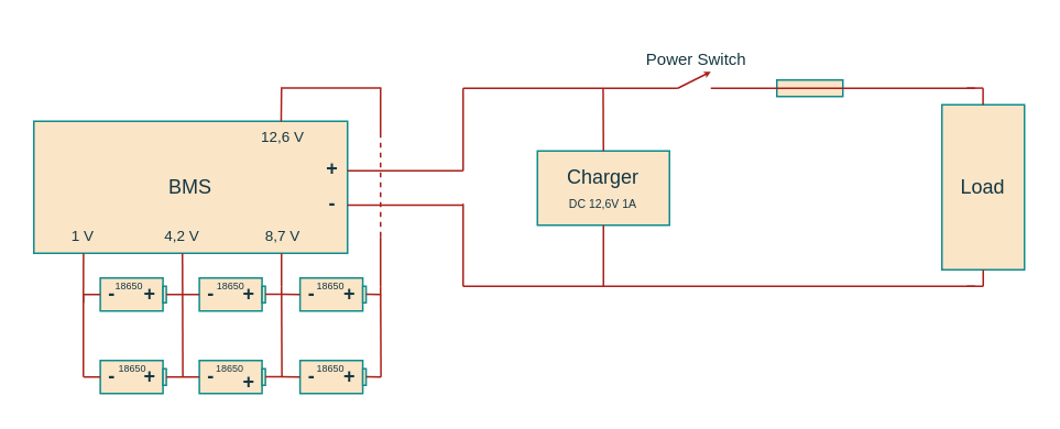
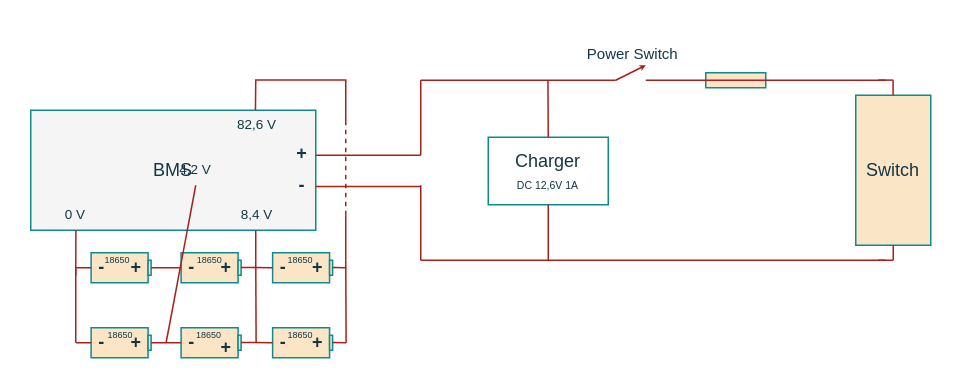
  <mxCell id="0" />
  <mxCell id="1" parent="0" />
  <mxCell id="2" value="" style="rounded=0;whiteSpace=wrap;html=1;fontSize=3;fillColor=#FAE5C7;strokeColor=#0F8B8D;fontColor=#143642;" parent="1" vertex="1"><mxGeometry x="470" y="48" width="40" height="10" as="geometry" /></mxCell>
- <mxCell id="3" value="BMS" style="rounded=0;whiteSpace=wrap;html=1;fillColor=#FAE5C7;strokeColor=#0F8B8D;fontColor=#143642;" parent="1" vertex="1"><mxGeometry x="20" y="73" width="190" height="80" as="geometry" /></mxCell>
- <mxCell id="4" value="1 V" style="text;html=1;strokeColor=none;fillColor=none;align=center;verticalAlign=middle;whiteSpace=wrap;rounded=0;fontSize=9;fontColor=#143642;" parent="1" vertex="1"><mxGeometry x="40" y="133" width="20" height="20" as="geometry" /></mxCell>
- <mxCell id="5" value="12,6 V" style="text;html=1;strokeColor=none;fillColor=none;align=center;verticalAlign=middle;whiteSpace=wrap;rounded=0;fontSize=9;fontColor=#143642;" parent="1" vertex="1"><mxGeometry x="156" y="73" width="30" height="20" as="geometry" /></mxCell>
- <mxCell id="6" value="4,2 V" style="text;html=1;strokeColor=none;fillColor=none;align=center;verticalAlign=middle;whiteSpace=wrap;rounded=0;fontSize=9;fontColor=#143642;" parent="1" vertex="1"><mxGeometry x="95" y="133" width="30" height="20" as="geometry" /></mxCell>
- <mxCell id="7" value="8,7 V" style="text;html=1;strokeColor=none;fillColor=none;align=center;verticalAlign=middle;whiteSpace=wrap;rounded=0;fontSize=9;fontColor=#143642;" parent="1" vertex="1"><mxGeometry x="156" y="133" width="30" height="20" as="geometry" /></mxCell>
+ <mxCell id="3" value="BMS" style="rounded=0;whiteSpace=wrap;html=1;fillColor=#f5f5f5;strokeColor=#0F8B8D;fontColor=#143642;" parent="1" vertex="1"><mxGeometry x="20" y="73" width="190" height="80" as="geometry" /></mxCell>
+ <mxCell id="4" value="0 V" style="text;html=1;strokeColor=none;fillColor=none;align=center;verticalAlign=middle;whiteSpace=wrap;rounded=0;fontSize=9;fontColor=#143642;" parent="1" vertex="1"><mxGeometry x="40" y="133" width="20" height="20" as="geometry" /></mxCell>
+ <mxCell id="5" value="82,6 V" style="text;html=1;strokeColor=none;fillColor=none;align=center;verticalAlign=middle;whiteSpace=wrap;rounded=0;fontSize=9;fontColor=#143642;" parent="1" vertex="1"><mxGeometry x="156" y="73" width="30" height="20" as="geometry" /></mxCell>
+ <mxCell id="6" value="4,2 V" style="text;html=1;strokeColor=none;fillColor=none;align=center;verticalAlign=middle;whiteSpace=wrap;rounded=0;fontSize=9;fontColor=#143642;" parent="1" vertex="1"><mxGeometry x="115" y="103" width="30" height="20" as="geometry" /></mxCell>
+ <mxCell id="7" value="8,4 V" style="text;html=1;strokeColor=none;fillColor=none;align=center;verticalAlign=middle;whiteSpace=wrap;rounded=0;fontSize=9;fontColor=#143642;" parent="1" vertex="1"><mxGeometry x="156" y="133" width="30" height="20" as="geometry" /></mxCell>
  <mxCell id="8" value="-" style="text;html=1;strokeColor=none;fillColor=none;align=center;verticalAlign=middle;whiteSpace=wrap;rounded=0;fontSize=12;fontStyle=1;fontColor=#143642;" parent="1" vertex="1"><mxGeometry x="196" y="118" width="10" height="10" as="geometry" /></mxCell>
  <mxCell id="9" value="+" style="text;html=1;strokeColor=none;fillColor=none;align=center;verticalAlign=middle;whiteSpace=wrap;rounded=0;fontSize=12;fontStyle=1;fontColor=#143642;" parent="1" vertex="1"><mxGeometry x="186" y="92" width="30" height="20" as="geometry" /></mxCell>
  <mxCell id="10" value="" style="endArrow=none;html=1;fontSize=12;exitX=0.5;exitY=0;exitDx=0;exitDy=0;labelBackgroundColor=#DAD2D8;strokeColor=#A8201A;fontColor=#143642;" parent="1" edge="1"><mxGeometry width="50" height="50" relative="1" as="geometry"><mxPoint x="169.8" y="73" as="sourcePoint" /><mxPoint x="170" y="53" as="targetPoint" /></mxGeometry></mxCell>
  <mxCell id="11" value="" style="endArrow=none;html=1;fontSize=12;labelBackgroundColor=#DAD2D8;strokeColor=#A8201A;fontColor=#143642;" parent="1" edge="1"><mxGeometry width="50" height="50" relative="1" as="geometry"><mxPoint x="170" y="173" as="sourcePoint" /><mxPoint x="170" y="153" as="targetPoint" /></mxGeometry></mxCell>
  <mxCell id="12" value="" style="endArrow=none;html=1;fontSize=12;labelBackgroundColor=#DAD2D8;strokeColor=#A8201A;fontColor=#143642;" parent="1" edge="1"><mxGeometry width="50" height="50" relative="1" as="geometry"><mxPoint x="169.5" y="52.76" as="sourcePoint" /><mxPoint x="230.5" y="52.76" as="targetPoint" /></mxGeometry></mxCell>
- <mxCell id="13" value="Charger&lt;br style=&quot;font-size: 12px&quot;&gt;&lt;font style=&quot;font-size: 7px&quot;&gt;DC 12,6V 1A&lt;/font&gt;" style="rounded=0;whiteSpace=wrap;html=1;fontSize=12;fillColor=#FAE5C7;strokeColor=#0F8B8D;fontColor=#143642;" parent="1" vertex="1"><mxGeometry x="325" y="91" width="80" height="45" as="geometry" /></mxCell>
+ <mxCell id="13" value="Charger&lt;br style=&quot;font-size: 12px&quot;&gt;&lt;font style=&quot;font-size: 7px&quot;&gt;DC 12,6V 1A&lt;/font&gt;" style="rounded=0;whiteSpace=wrap;html=1;fontSize=12;fillColor=#ffffff;strokeColor=#0F8B8D;fontColor=#143642;" parent="1" vertex="1"><mxGeometry x="325" y="91" width="80" height="45" as="geometry" /></mxCell>
  <mxCell id="14" value="" style="endArrow=none;html=1;fontSize=12;exitX=1;exitY=0.25;exitDx=0;exitDy=0;labelBackgroundColor=#DAD2D8;strokeColor=#A8201A;fontColor=#143642;" parent="1" edge="1"><mxGeometry width="50" height="50" relative="1" as="geometry"><mxPoint x="210" y="103" as="sourcePoint" /><mxPoint x="280" y="103" as="targetPoint" /></mxGeometry></mxCell>
  <mxCell id="15" value="" style="endArrow=none;html=1;fontSize=12;exitX=1;exitY=0.25;exitDx=0;exitDy=0;labelBackgroundColor=#DAD2D8;strokeColor=#A8201A;fontColor=#143642;" parent="1" edge="1"><mxGeometry width="50" height="50" relative="1" as="geometry"><mxPoint x="280" y="53" as="sourcePoint" /><mxPoint x="410" y="53" as="targetPoint" /></mxGeometry></mxCell>
  <mxCell id="16" value="" style="endArrow=none;html=1;fontSize=12;exitX=1;exitY=0.25;exitDx=0;exitDy=0;labelBackgroundColor=#DAD2D8;strokeColor=#A8201A;fontColor=#143642;" parent="1" edge="1"><mxGeometry width="50" height="50" relative="1" as="geometry"><mxPoint x="280" y="173" as="sourcePoint" /><mxPoint x="590" y="173" as="targetPoint" /></mxGeometry></mxCell>
  <mxCell id="17" value="" style="endArrow=none;html=1;fontSize=12;labelBackgroundColor=#DAD2D8;strokeColor=#A8201A;fontColor=#143642;" parent="1" edge="1"><mxGeometry width="50" height="50" relative="1" as="geometry"><mxPoint x="280" y="103" as="sourcePoint" /><mxPoint x="280" y="53" as="targetPoint" /></mxGeometry></mxCell>
  <mxCell id="18" value="" style="endArrow=none;html=1;fontSize=6;labelBackgroundColor=#DAD2D8;strokeColor=#A8201A;fontColor=#143642;" parent="1" edge="1"><mxGeometry width="50" height="50" relative="1" as="geometry"><mxPoint x="280" y="173" as="sourcePoint" /><mxPoint x="280" y="123" as="targetPoint" /></mxGeometry></mxCell>
  <mxCell id="19" value="" style="endArrow=none;html=1;fontSize=12;exitX=1;exitY=0.25;exitDx=0;exitDy=0;labelBackgroundColor=#DAD2D8;strokeColor=#A8201A;fontColor=#143642;" parent="1" edge="1"><mxGeometry width="50" height="50" relative="1" as="geometry"><mxPoint x="210" y="123.88" as="sourcePoint" /><mxPoint x="280" y="123.88" as="targetPoint" /></mxGeometry></mxCell>
  <mxCell id="20" value="" style="endArrow=none;dashed=1;html=1;fontSize=6;labelBackgroundColor=#DAD2D8;strokeColor=#A8201A;fontColor=#143642;" parent="1" edge="1"><mxGeometry width="50" height="50" relative="1" as="geometry"><mxPoint x="230" y="143" as="sourcePoint" /><mxPoint x="230" y="83" as="targetPoint" /></mxGeometry></mxCell>
  <mxCell id="21" value="" style="endArrow=none;html=1;fontSize=12;labelBackgroundColor=#DAD2D8;strokeColor=#A8201A;fontColor=#143642;" parent="1" edge="1"><mxGeometry width="50" height="50" relative="1" as="geometry"><mxPoint x="230" y="83" as="sourcePoint" /><mxPoint x="230" y="53" as="targetPoint" /></mxGeometry></mxCell>
  <mxCell id="22" value="" style="endArrow=none;html=1;fontSize=12;labelBackgroundColor=#DAD2D8;strokeColor=#A8201A;fontColor=#143642;" parent="1" edge="1"><mxGeometry width="50" height="50" relative="1" as="geometry"><mxPoint x="230" y="173" as="sourcePoint" /><mxPoint x="230" y="143" as="targetPoint" /></mxGeometry></mxCell>
  <mxCell id="23" value="" style="endArrow=none;html=1;fontSize=12;exitX=0.5;exitY=0;exitDx=0;exitDy=0;labelBackgroundColor=#DAD2D8;strokeColor=#A8201A;fontColor=#143642;" parent="1" source="13" edge="1"><mxGeometry width="50" height="50" relative="1" as="geometry"><mxPoint x="364.8" y="93" as="sourcePoint" /><mxPoint x="364.8" y="53" as="targetPoint" /></mxGeometry></mxCell>
  <mxCell id="24" value="" style="endArrow=none;html=1;fontSize=12;exitX=0.5;exitY=0;exitDx=0;exitDy=0;entryX=0.5;entryY=1;entryDx=0;entryDy=0;labelBackgroundColor=#DAD2D8;strokeColor=#A8201A;fontColor=#143642;" parent="1" target="13" edge="1"><mxGeometry width="50" height="50" relative="1" as="geometry"><mxPoint x="365" y="173" as="sourcePoint" /><mxPoint x="364.8" y="128" as="targetPoint" /></mxGeometry></mxCell>
  <mxCell id="25" value="" style="endArrow=none;html=1;fontSize=12;labelBackgroundColor=#DAD2D8;strokeColor=#A8201A;fontColor=#143642;" parent="1" edge="1"><mxGeometry width="50" height="50" relative="1" as="geometry"><mxPoint x="430" y="53" as="sourcePoint" /><mxPoint x="590" y="53" as="targetPoint" /></mxGeometry></mxCell>
  <mxCell id="26" value="" style="endArrow=classic;html=1;fontSize=3;strokeWidth=1;endSize=1;labelBackgroundColor=#DAD2D8;strokeColor=#A8201A;fontColor=#143642;" parent="1" edge="1"><mxGeometry width="50" height="50" relative="1" as="geometry"><mxPoint x="410" y="53" as="sourcePoint" /><mxPoint x="430" y="43" as="targetPoint" /><Array as="points"><mxPoint x="430" y="43" /></Array></mxGeometry></mxCell>
- <mxCell id="27" value="Load" style="rounded=0;whiteSpace=wrap;html=1;fillColor=#FAE5C7;strokeColor=#0F8B8D;fontColor=#143642;" parent="1" vertex="1"><mxGeometry x="570" y="63" width="50" height="100" as="geometry" /></mxCell>
+ <mxCell id="27" value="Switch" style="rounded=0;whiteSpace=wrap;html=1;fillColor=#FAE5C7;strokeColor=#0F8B8D;fontColor=#143642;" parent="1" vertex="1"><mxGeometry x="570" y="63" width="50" height="100" as="geometry" /></mxCell>
  <mxCell id="28" value="" style="endArrow=none;html=1;strokeWidth=1;fontSize=3;entryX=0.5;entryY=1;entryDx=0;entryDy=0;labelBackgroundColor=#DAD2D8;strokeColor=#A8201A;fontColor=#143642;" parent="1" target="27" edge="1"><mxGeometry width="50" height="50" relative="1" as="geometry"><mxPoint x="595" y="173" as="sourcePoint" /><mxPoint x="590" y="183" as="targetPoint" /><Array as="points"><mxPoint x="595" y="173" /></Array></mxGeometry></mxCell>
  <mxCell id="29" value="" style="endArrow=none;html=1;strokeWidth=1;fontSize=3;labelBackgroundColor=#DAD2D8;strokeColor=#A8201A;fontColor=#143642;" parent="1" edge="1"><mxGeometry width="50" height="50" relative="1" as="geometry"><mxPoint x="585" y="173" as="sourcePoint" /><mxPoint x="595" y="173" as="targetPoint" /></mxGeometry></mxCell>
  <mxCell id="30" value="" style="endArrow=none;html=1;strokeWidth=1;fontSize=3;entryX=0.5;entryY=1;entryDx=0;entryDy=0;labelBackgroundColor=#DAD2D8;strokeColor=#A8201A;fontColor=#143642;" parent="1" edge="1"><mxGeometry width="50" height="50" relative="1" as="geometry"><mxPoint x="594.9" y="63" as="sourcePoint" /><mxPoint x="594.9" y="53" as="targetPoint" /><Array as="points"><mxPoint x="594.9" y="63" /></Array></mxGeometry></mxCell>
  <mxCell id="31" value="" style="endArrow=none;html=1;strokeWidth=1;fontSize=3;labelBackgroundColor=#DAD2D8;strokeColor=#A8201A;fontColor=#143642;" parent="1" edge="1"><mxGeometry width="50" height="50" relative="1" as="geometry"><mxPoint x="585" y="52.9" as="sourcePoint" /><mxPoint x="595" y="52.9" as="targetPoint" /></mxGeometry></mxCell>
  <mxCell id="32" value="" style="group;fontColor=#143642;" parent="1" vertex="1" connectable="0"><mxGeometry x="60.24" y="218" width="40.0" height="20" as="geometry" /></mxCell>
  <mxCell id="33" value="" style="rounded=0;whiteSpace=wrap;html=1;fontSize=12;fillColor=#FAE5C7;strokeColor=#0F8B8D;fontColor=#143642;" parent="32" vertex="1"><mxGeometry width="37.975" height="20" as="geometry" /></mxCell>
  <mxCell id="34" value="+" style="text;html=1;strokeColor=none;fillColor=none;align=center;verticalAlign=middle;whiteSpace=wrap;rounded=0;fontSize=12;fontStyle=1;fontColor=#143642;" parent="32" vertex="1"><mxGeometry x="22.785" y="5" width="15.19" height="10" as="geometry" /></mxCell>
  <mxCell id="35" value="-" style="text;html=1;strokeColor=none;fillColor=none;align=center;verticalAlign=middle;whiteSpace=wrap;rounded=0;fontSize=12;fontStyle=1;fontColor=#143642;" parent="32" vertex="1"><mxGeometry x="5.063" y="7" width="5.063" height="5" as="geometry" /></mxCell>
  <mxCell id="36" value="" style="rounded=0;whiteSpace=wrap;html=1;fontSize=12;fillColor=#FAE5C7;strokeColor=#0F8B8D;fontColor=#143642;" parent="32" vertex="1"><mxGeometry x="37.975" y="5" width="2.025" height="10" as="geometry" /></mxCell>
  <mxCell id="37" value="18650" style="text;html=1;strokeColor=none;fillColor=none;align=center;verticalAlign=middle;whiteSpace=wrap;rounded=0;fontSize=6;fontColor=#143642;" parent="32" vertex="1"><mxGeometry x="2.842e-14" y="-5" width="40" height="20" as="geometry" /></mxCell>
  <mxCell id="38" value="" style="group;fontColor=#143642;" parent="1" vertex="1" connectable="0"><mxGeometry x="181.24" y="218" width="40" height="20" as="geometry" /></mxCell>
  <mxCell id="39" value="" style="rounded=0;whiteSpace=wrap;html=1;fontSize=12;fillColor=#FAE5C7;strokeColor=#0F8B8D;fontColor=#143642;" parent="38" vertex="1"><mxGeometry width="37.975" height="20" as="geometry" /></mxCell>
  <mxCell id="40" value="+" style="text;html=1;strokeColor=none;fillColor=none;align=center;verticalAlign=middle;whiteSpace=wrap;rounded=0;fontSize=12;fontStyle=1;fontColor=#143642;" parent="38" vertex="1"><mxGeometry x="22.785" y="5" width="15.19" height="10" as="geometry" /></mxCell>
  <mxCell id="41" value="-" style="text;html=1;strokeColor=none;fillColor=none;align=center;verticalAlign=middle;whiteSpace=wrap;rounded=0;fontSize=12;fontStyle=1;fontColor=#143642;" parent="38" vertex="1"><mxGeometry x="5.063" y="7" width="5.063" height="5" as="geometry" /></mxCell>
  <mxCell id="42" value="" style="rounded=0;whiteSpace=wrap;html=1;fontSize=12;fillColor=#FAE5C7;strokeColor=#0F8B8D;fontColor=#143642;" parent="38" vertex="1"><mxGeometry x="37.975" y="5" width="2.025" height="10" as="geometry" /></mxCell>
  <mxCell id="43" value="18650" style="text;html=1;strokeColor=none;fillColor=none;align=center;verticalAlign=middle;whiteSpace=wrap;rounded=0;fontSize=6;fontColor=#143642;" parent="38" vertex="1"><mxGeometry x="-1.01" y="-5" width="40" height="20" as="geometry" /></mxCell>
  <mxCell id="44" value="" style="group;fontColor=#143642;" parent="1" vertex="1" connectable="0"><mxGeometry x="120.24" y="218" width="40" height="20" as="geometry" /></mxCell>
  <mxCell id="45" value="" style="rounded=0;whiteSpace=wrap;html=1;fontSize=12;fillColor=#FAE5C7;strokeColor=#0F8B8D;fontColor=#143642;" parent="44" vertex="1"><mxGeometry width="37.975" height="20" as="geometry" /></mxCell>
  <mxCell id="46" value="+" style="text;html=1;strokeColor=none;fillColor=none;align=center;verticalAlign=middle;whiteSpace=wrap;rounded=0;fontSize=12;fontStyle=1;fontColor=#143642;" parent="44" vertex="1"><mxGeometry x="22.78" y="10" width="15.19" height="5" as="geometry" /></mxCell>
  <mxCell id="47" value="-" style="text;html=1;strokeColor=none;fillColor=none;align=center;verticalAlign=middle;whiteSpace=wrap;rounded=0;fontSize=12;fontStyle=1;fontColor=#143642;" parent="44" vertex="1"><mxGeometry x="5.063" y="7" width="5.063" height="5" as="geometry" /></mxCell>
  <mxCell id="48" value="" style="rounded=0;whiteSpace=wrap;html=1;fontSize=12;fillColor=#FAE5C7;strokeColor=#0F8B8D;fontColor=#143642;" parent="44" vertex="1"><mxGeometry x="37.975" y="5" width="2.025" height="10" as="geometry" /></mxCell>
  <mxCell id="49" value="18650" style="text;html=1;strokeColor=none;fillColor=none;align=center;verticalAlign=middle;whiteSpace=wrap;rounded=0;fontSize=6;fontColor=#143642;" parent="44" vertex="1"><mxGeometry x="-1.01" y="-5" width="40" height="20" as="geometry" /></mxCell>
  <mxCell id="50" value="" style="endArrow=none;html=1;fontSize=12;entryX=0;entryY=0.5;entryDx=0;entryDy=0;labelBackgroundColor=#DAD2D8;strokeColor=#A8201A;fontColor=#143642;" parent="1" target="33" edge="1"><mxGeometry width="50" height="50" relative="1" as="geometry"><mxPoint x="50.24" y="228" as="sourcePoint" /><mxPoint x="150.24" y="238" as="targetPoint" /></mxGeometry></mxCell>
  <mxCell id="51" value="" style="endArrow=none;html=1;fontSize=12;entryX=0;entryY=0.5;entryDx=0;entryDy=0;labelBackgroundColor=#DAD2D8;strokeColor=#A8201A;fontColor=#143642;" parent="1" target="45" edge="1"><mxGeometry width="50" height="50" relative="1" as="geometry"><mxPoint x="100.24" y="228" as="sourcePoint" /><mxPoint x="140.24" y="218" as="targetPoint" /></mxGeometry></mxCell>
  <mxCell id="52" value="" style="endArrow=none;html=1;fontSize=12;entryX=0;entryY=0.5;entryDx=0;entryDy=0;labelBackgroundColor=#DAD2D8;strokeColor=#A8201A;fontColor=#143642;" parent="1" target="39" edge="1"><mxGeometry width="50" height="50" relative="1" as="geometry"><mxPoint x="160.24" y="227.8" as="sourcePoint" /><mxPoint x="180.24" y="227.8" as="targetPoint" /></mxGeometry></mxCell>
  <mxCell id="53" value="" style="endArrow=none;html=1;fontSize=12;labelBackgroundColor=#DAD2D8;strokeColor=#A8201A;fontColor=#143642;" parent="1" edge="1"><mxGeometry width="50" height="50" relative="1" as="geometry"><mxPoint x="221.24" y="227.86" as="sourcePoint" /><mxPoint x="230.24" y="228" as="targetPoint" /></mxGeometry></mxCell>
  <mxCell id="54" value="" style="group;fontColor=#143642;" parent="1" vertex="1" connectable="0"><mxGeometry x="60.24" y="168" width="40" height="20" as="geometry" /></mxCell>
  <mxCell id="55" value="" style="rounded=0;whiteSpace=wrap;html=1;fontSize=12;fillColor=#FAE5C7;strokeColor=#0F8B8D;fontColor=#143642;" parent="54" vertex="1"><mxGeometry width="37.975" height="20" as="geometry" /></mxCell>
  <mxCell id="56" value="+" style="text;html=1;strokeColor=none;fillColor=none;align=center;verticalAlign=middle;whiteSpace=wrap;rounded=0;fontSize=12;fontStyle=1;fontColor=#143642;" parent="54" vertex="1"><mxGeometry x="22.785" y="5" width="15.19" height="10" as="geometry" /></mxCell>
  <mxCell id="57" value="-" style="text;html=1;strokeColor=none;fillColor=none;align=center;verticalAlign=middle;whiteSpace=wrap;rounded=0;fontSize=12;fontStyle=1;fontColor=#143642;" parent="54" vertex="1"><mxGeometry x="5.063" y="7" width="5.063" height="5" as="geometry" /></mxCell>
  <mxCell id="58" value="" style="rounded=0;whiteSpace=wrap;html=1;fontSize=12;fillColor=#FAE5C7;strokeColor=#0F8B8D;fontColor=#143642;" parent="54" vertex="1"><mxGeometry x="37.975" y="5" width="2.025" height="10" as="geometry" /></mxCell>
  <mxCell id="59" value="18650" style="text;html=1;strokeColor=none;fillColor=none;align=center;verticalAlign=middle;whiteSpace=wrap;rounded=0;fontSize=6;fontColor=#143642;" parent="54" vertex="1"><mxGeometry x="-2.03" y="-5" width="40" height="20" as="geometry" /></mxCell>
  <mxCell id="60" value="" style="group;fontColor=#143642;" parent="1" vertex="1" connectable="0"><mxGeometry x="181.24" y="168" width="40" height="20" as="geometry" /></mxCell>
  <mxCell id="61" value="" style="rounded=0;whiteSpace=wrap;html=1;fontSize=12;fillColor=#FAE5C7;strokeColor=#0F8B8D;fontColor=#143642;" parent="60" vertex="1"><mxGeometry width="37.975" height="20" as="geometry" /></mxCell>
  <mxCell id="62" value="+" style="text;html=1;strokeColor=none;fillColor=none;align=center;verticalAlign=middle;whiteSpace=wrap;rounded=0;fontSize=12;fontStyle=1;fontColor=#143642;" parent="60" vertex="1"><mxGeometry x="22.785" y="5" width="15.19" height="10" as="geometry" /></mxCell>
  <mxCell id="63" value="-" style="text;html=1;strokeColor=none;fillColor=none;align=center;verticalAlign=middle;whiteSpace=wrap;rounded=0;fontSize=12;fontStyle=1;fontColor=#143642;" parent="60" vertex="1"><mxGeometry x="5.063" y="7" width="5.063" height="5" as="geometry" /></mxCell>
  <mxCell id="64" value="" style="rounded=0;whiteSpace=wrap;html=1;fontSize=12;fillColor=#FAE5C7;strokeColor=#0F8B8D;fontColor=#143642;" parent="60" vertex="1"><mxGeometry x="37.975" y="5" width="2.025" height="10" as="geometry" /></mxCell>
  <mxCell id="65" value="18650" style="text;html=1;strokeColor=none;fillColor=none;align=center;verticalAlign=middle;whiteSpace=wrap;rounded=0;fontSize=6;fontColor=#143642;" parent="60" vertex="1"><mxGeometry x="-1.01" y="-5" width="40" height="20" as="geometry" /></mxCell>
  <mxCell id="66" value="" style="group;fontColor=#143642;" parent="1" vertex="1" connectable="0"><mxGeometry x="120.24" y="168" width="40" height="20" as="geometry" /></mxCell>
  <mxCell id="67" value="" style="rounded=0;whiteSpace=wrap;html=1;fontSize=12;fillColor=#FAE5C7;strokeColor=#0F8B8D;fontColor=#143642;" parent="66" vertex="1"><mxGeometry width="37.975" height="20" as="geometry" /></mxCell>
  <mxCell id="68" value="+" style="text;html=1;strokeColor=none;fillColor=none;align=center;verticalAlign=middle;whiteSpace=wrap;rounded=0;fontSize=12;fontStyle=1;fontColor=#143642;" parent="66" vertex="1"><mxGeometry x="22.785" y="5" width="15.19" height="10" as="geometry" /></mxCell>
  <mxCell id="69" value="-" style="text;html=1;strokeColor=none;fillColor=none;align=center;verticalAlign=middle;whiteSpace=wrap;rounded=0;fontSize=12;fontStyle=1;fontColor=#143642;" parent="66" vertex="1"><mxGeometry x="5.063" y="7" width="5.063" height="5" as="geometry" /></mxCell>
  <mxCell id="70" value="" style="rounded=0;whiteSpace=wrap;html=1;fontSize=12;fillColor=#FAE5C7;strokeColor=#0F8B8D;fontColor=#143642;" parent="66" vertex="1"><mxGeometry x="37.975" y="5" width="2.025" height="10" as="geometry" /></mxCell>
  <mxCell id="71" value="18650" style="text;html=1;strokeColor=none;fillColor=none;align=center;verticalAlign=middle;whiteSpace=wrap;rounded=0;fontSize=6;fontColor=#143642;" parent="66" vertex="1"><mxGeometry y="-5" width="38.99" height="20" as="geometry" /></mxCell>
  <mxCell id="72" value="" style="endArrow=none;html=1;fontSize=12;entryX=0;entryY=0.5;entryDx=0;entryDy=0;labelBackgroundColor=#DAD2D8;strokeColor=#A8201A;fontColor=#143642;" parent="1" target="55" edge="1"><mxGeometry width="50" height="50" relative="1" as="geometry"><mxPoint x="50.24" y="178" as="sourcePoint" /><mxPoint x="150.24" y="188" as="targetPoint" /></mxGeometry></mxCell>
  <mxCell id="73" value="" style="endArrow=none;html=1;fontSize=12;entryX=0;entryY=0.5;entryDx=0;entryDy=0;labelBackgroundColor=#DAD2D8;strokeColor=#A8201A;fontColor=#143642;" parent="1" target="67" edge="1"><mxGeometry width="50" height="50" relative="1" as="geometry"><mxPoint x="100.24" y="178" as="sourcePoint" /><mxPoint x="140.24" y="168" as="targetPoint" /></mxGeometry></mxCell>
  <mxCell id="74" value="" style="endArrow=none;html=1;fontSize=12;entryX=0;entryY=0.5;entryDx=0;entryDy=0;labelBackgroundColor=#DAD2D8;strokeColor=#A8201A;fontColor=#143642;" parent="1" target="61" edge="1"><mxGeometry width="50" height="50" relative="1" as="geometry"><mxPoint x="160.24" y="177.8" as="sourcePoint" /><mxPoint x="180.24" y="177.8" as="targetPoint" /></mxGeometry></mxCell>
  <mxCell id="75" value="" style="endArrow=none;html=1;fontSize=12;labelBackgroundColor=#DAD2D8;strokeColor=#A8201A;fontColor=#143642;" parent="1" edge="1"><mxGeometry width="50" height="50" relative="1" as="geometry"><mxPoint x="221.24" y="177.86" as="sourcePoint" /><mxPoint x="230.24" y="178" as="targetPoint" /></mxGeometry></mxCell>
  <mxCell id="76" value="" style="endArrow=none;html=1;fontSize=12;labelBackgroundColor=#DAD2D8;strokeColor=#A8201A;fontColor=#143642;" parent="1" edge="1"><mxGeometry width="50" height="50" relative="1" as="geometry"><mxPoint x="50" y="228" as="sourcePoint" /><mxPoint x="50" y="178" as="targetPoint" /></mxGeometry></mxCell>
  <mxCell id="77" value="" style="endArrow=none;html=1;fontSize=12;entryX=0.5;entryY=1;entryDx=0;entryDy=0;labelBackgroundColor=#DAD2D8;strokeColor=#A8201A;fontColor=#143642;" parent="1" target="6" edge="1"><mxGeometry width="50" height="50" relative="1" as="geometry"><mxPoint x="110.24" y="228" as="sourcePoint" /><mxPoint x="110" y="178" as="targetPoint" /></mxGeometry></mxCell>
  <mxCell id="78" value="" style="endArrow=none;html=1;fontSize=12;labelBackgroundColor=#DAD2D8;strokeColor=#A8201A;fontColor=#143642;" parent="1" edge="1"><mxGeometry width="50" height="50" relative="1" as="geometry"><mxPoint x="170.24" y="228" as="sourcePoint" /><mxPoint x="170" y="173" as="targetPoint" /></mxGeometry></mxCell>
  <mxCell id="79" value="" style="endArrow=none;html=1;fontSize=12;labelBackgroundColor=#DAD2D8;strokeColor=#A8201A;fontColor=#143642;" parent="1" edge="1"><mxGeometry width="50" height="50" relative="1" as="geometry"><mxPoint x="230.24" y="228" as="sourcePoint" /><mxPoint x="230" y="173" as="targetPoint" /></mxGeometry></mxCell>
  <mxCell id="80" value="" style="endArrow=none;html=1;fontSize=12;labelBackgroundColor=#DAD2D8;strokeColor=#A8201A;fontColor=#143642;" parent="1" edge="1"><mxGeometry width="50" height="50" relative="1" as="geometry"><mxPoint x="50" y="183" as="sourcePoint" /><mxPoint x="50.08" y="153" as="targetPoint" /></mxGeometry></mxCell>
  <mxCell id="81" value="&lt;font style=&quot;font-size: 10px&quot;&gt;Power Switch&lt;/font&gt;" style="text;html=1;strokeColor=none;fillColor=none;align=center;verticalAlign=middle;whiteSpace=wrap;rounded=0;fontSize=12;fontColor=#143642;" vertex="1" parent="1"><mxGeometry x="376" y="20" width="91" height="30" as="geometry" /></mxCell>
